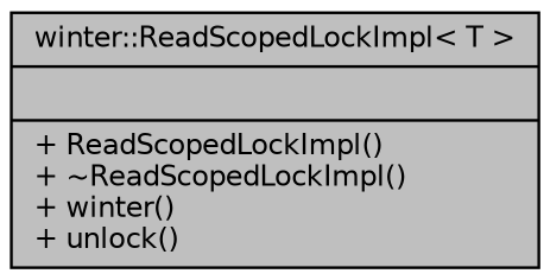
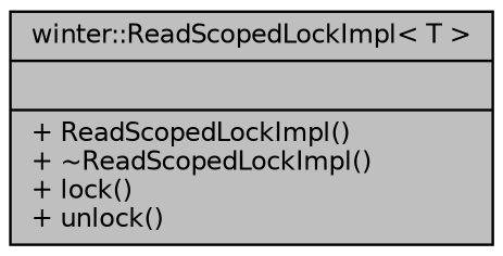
  digraph {
-   n1 [color=black fillcolor=grey75 fontcolor=black fontname=Helvetica fontsize=10 height=0.2 label="{winter::ReadScopedLockImpl\< T \>\n||+ ReadScopedLockImpl()\l+ ~ReadScopedLockImpl()\l+ winter()\l+ unlock()\l}" shape=record style=filled width=0.4]
+   n1 [color=black fillcolor=grey75 fontcolor=black fontname=Helvetica fontsize=10 height=0.2 label="{winter::ReadScopedLockImpl\< T \>\n||+ ReadScopedLockImpl()\l+ ~ReadScopedLockImpl()\l+ lock()\l+ unlock()\l}" shape=record style=filled width=0.4]
  }
